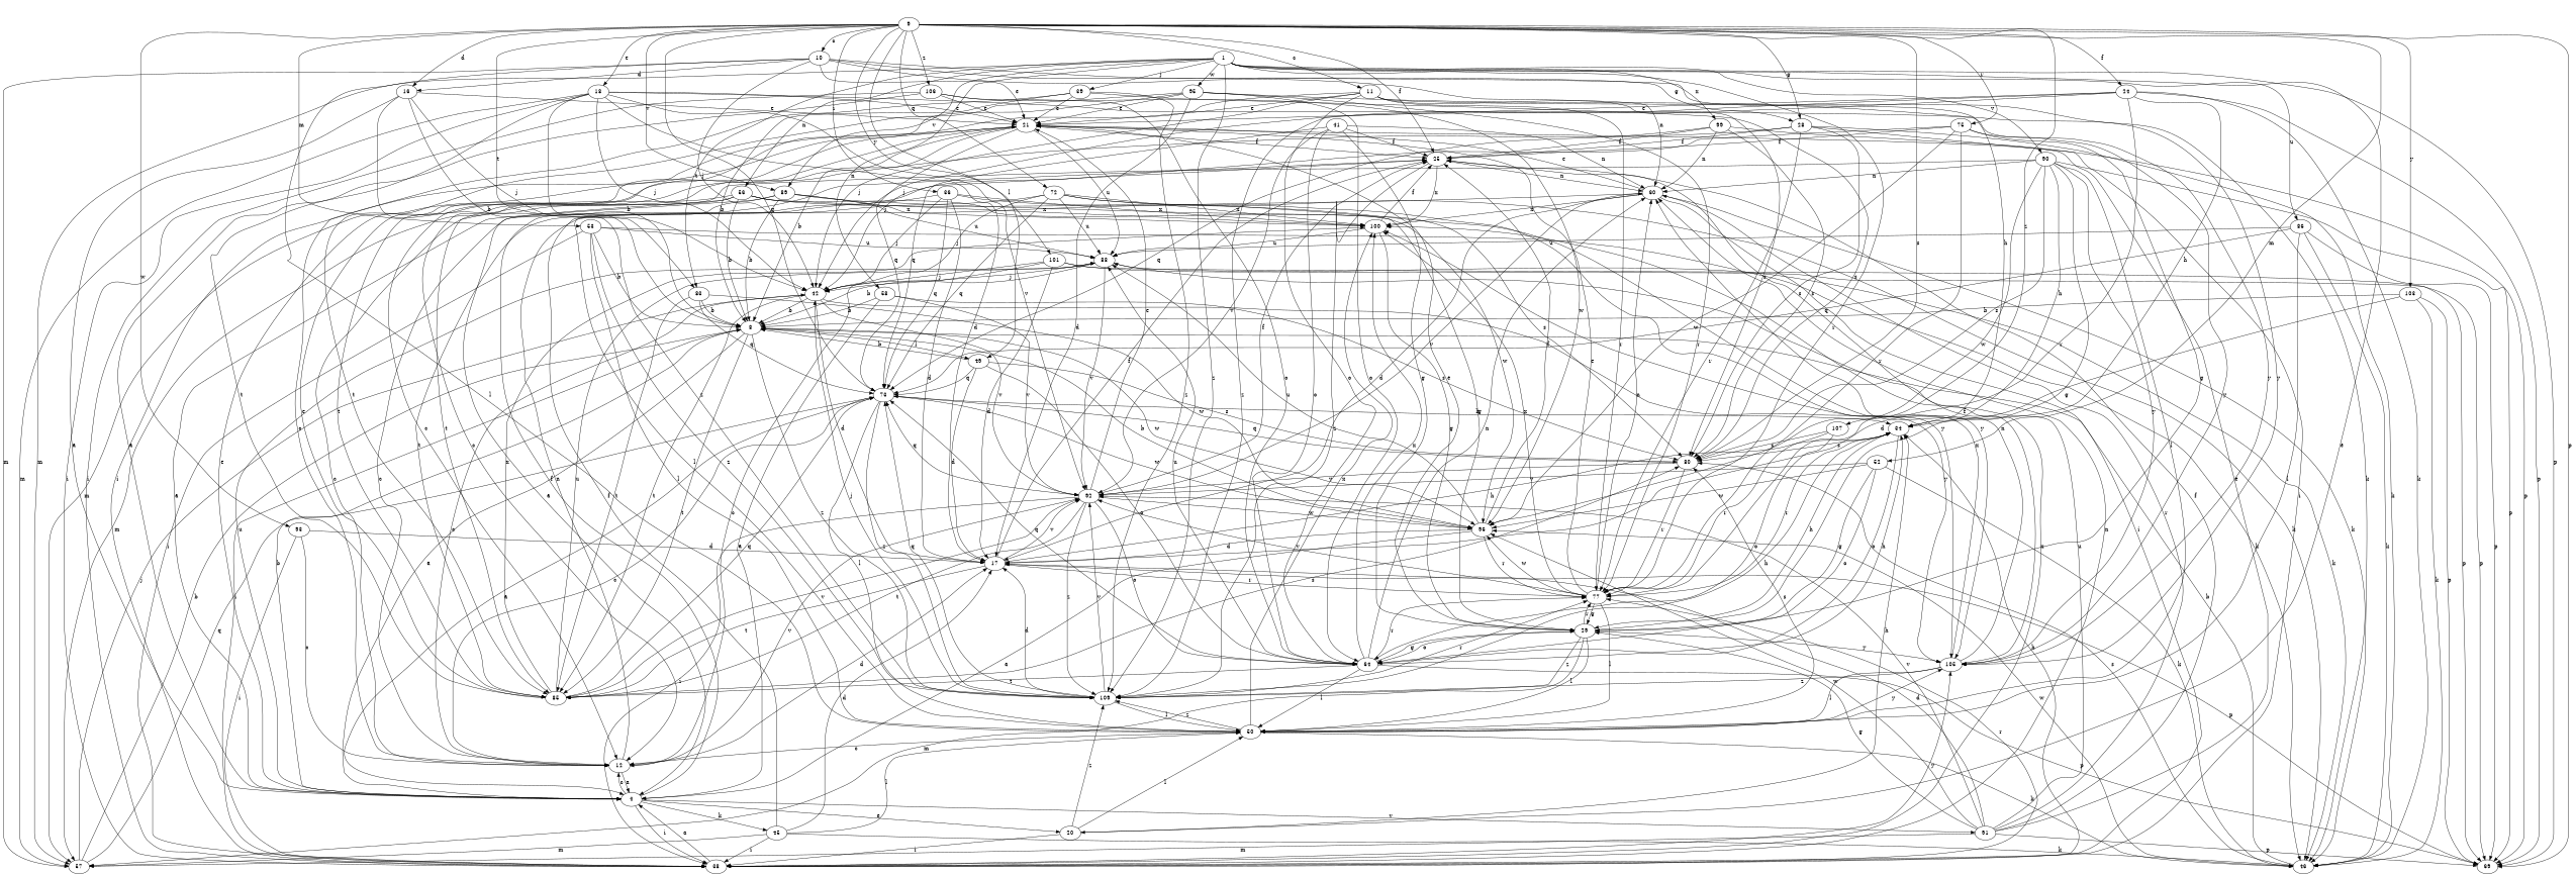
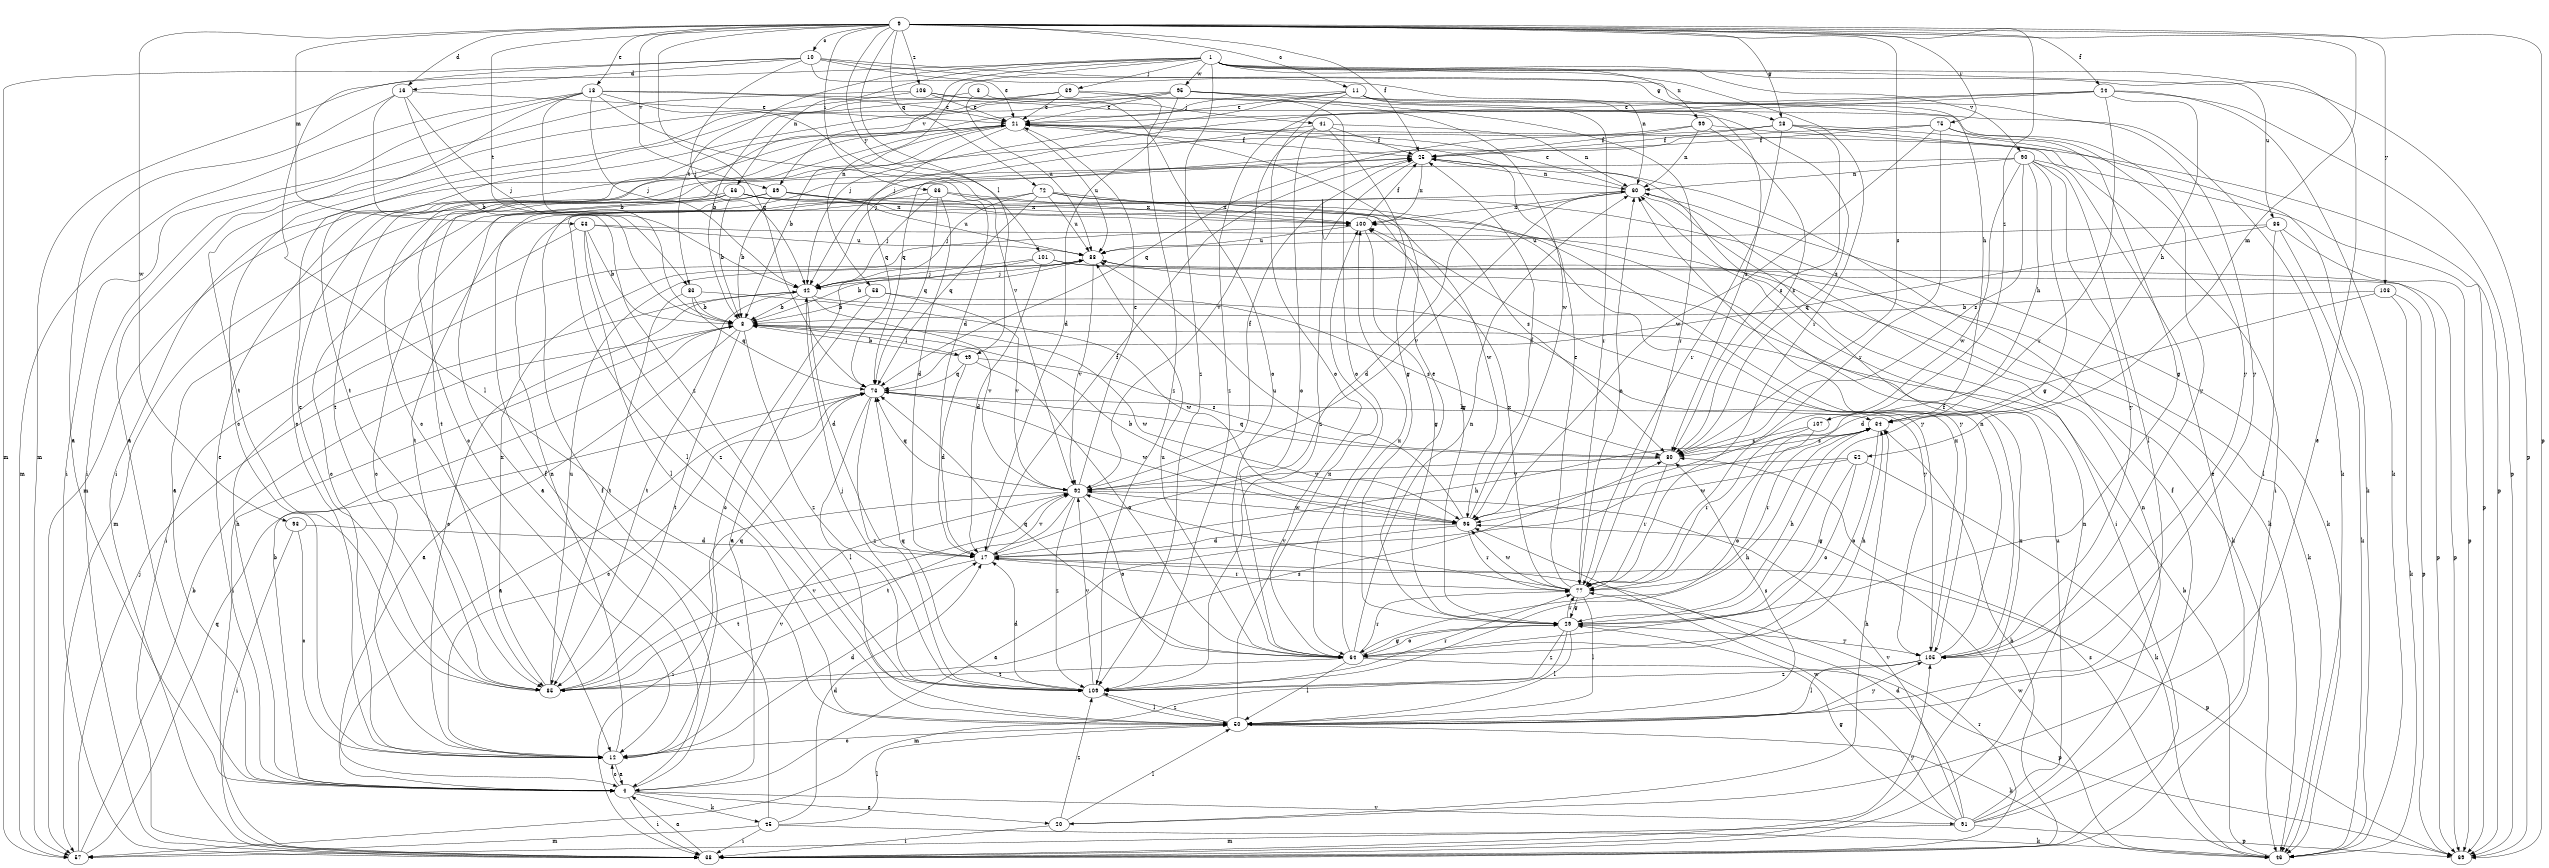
  strict digraph {
    n1 [label=9]
    10
    11
    16
    18
    24
    25
    28
    36
    49
    52
    53
    69
    72
    73
    75
    80
    83
    89
    93
    101
    103
    106
    107
    n25 [label=57]
    21
    34
    42
    50
    60
    77
    38
    46
    64
    109
    4
    8
    85
    17
    92
    105
    100
    12
    29
    96
    88
    1
    20
    39
    56
    58
    86
    90
    95
    99
+   3
    41
    45
    91
    n1 -> 10 [label=c]
    n1 -> 11 [label=c]
    n1 -> 16 [label=d]
    n1 -> 18 [label=e]
    n1 -> 24 [label=f]
    n1 -> 25 [label=f]
    n1 -> 28 [label=g]
    n1 -> 36 [label=i]
    n1 -> 49 [label=l]
    n1 -> 52 [label=m]
    n1 -> 53 [label=m]
    n1 -> 69 [label=p]
    n1 -> 72 [label=q]
    n1 -> 73 [label=q]
    n1 -> 75 [label=r]
    n1 -> 80 [label=s]
    n1 -> 83 [label=t]
    n1 -> 89 [label=v]
    n1 -> 93 [label=w]
    n1 -> 101 [label=y]
    n1 -> 103 [label=y]
    n1 -> 106 [label=z]
    n1 -> 107 [label=z]
    10 -> 16 [label=d]
    10 -> 28 [label=g]
    10 -> n25 [label=m]
    10 -> 21 [label=e]
    10 -> 34 [label=h]
    10 -> 42 [label=j]
    10 -> 50 [label=l]
    10 -> 60 [label=n]
    11 -> 80 [label=s]
    11 -> 21 [label=e]
    11 -> 42 [label=j]
    11 -> 77 [label=r]
    11 -> 38 [label=i]
    11 -> 46 [label=k]
    11 -> 64 [label=o]
    16 -> 21 [label=e]
    16 -> 42 [label=j]
    16 -> 109 [label=z]
    16 -> 4 [label=a]
    16 -> 8 [label=b]
    18 -> n25 [label=m]
    18 -> 21 [label=e]
    18 -> 42 [label=j]
    18 -> 38 [label=i]
    18 -> 8 [label=b]
    18 -> 85 [label=t]
    18 -> 17 [label=d]
    18 -> 92 [label=v]
    18 -> 105 [label=y]
    24 -> 69 [label=p]
    24 -> 21 [label=e]
    24 -> 34 [label=h]
    24 -> 42 [label=j]
    24 -> 77 [label=r]
    24 -> 46 [label=k]
    24 -> 109 [label=z]
    25 -> 60 [label=n]
    25 -> 109 [label=z]
    25 -> 100 [label=x]
    28 -> 25 [label=f]
    28 -> 80 [label=s]
    28 -> 77 [label=r]
    28 -> 38 [label=i]
    28 -> 46 [label=k]
    28 -> 12 [label=c]
    36 -> 73 [label=q]
    36 -> 42 [label=j]
    36 -> 85 [label=t]
    36 -> 17 [label=d]
    36 -> 100 [label=x]
    36 -> 29 [label=g]
    49 -> 73 [label=q]
    49 -> 80 [label=s]
    49 -> 64 [label=o]
    49 -> 8 [label=b]
    49 -> 17 [label=d]
    52 -> 46 [label=k]
    52 -> 64 [label=o]
    52 -> 92 [label=v]
    52 -> 29 [label=g]
    52 -> 96 [label=w]
    53 -> 50 [label=l]
    53 -> 38 [label=i]
    53 -> 46 [label=k]
    53 -> 109 [label=z]
    53 -> 8 [label=b]
    53 -> 88 [label=u]
    72 -> 73 [label=q]
    72 -> 42 [label=j]
    72 -> 50 [label=l]
    72 -> 46 [label=k]
    72 -> 105 [label=y]
    72 -> 100 [label=x]
    72 -> 88 [label=u]
    73 -> 34 [label=h]
    73 -> 50 [label=l]
    73 -> 109 [label=z]
    73 -> 4 [label=a]
    73 -> 12 [label=c]
    73 -> 96 [label=w]
    75 -> 25 [label=f]
    75 -> 42 [label=j]
    75 -> 77 [label=r]
    75 -> 105 [label=y]
    75 -> 29 [label=g]
    75 -> 96 [label=w]
    80 -> 73 [label=q]
    80 -> 77 [label=r]
    80 -> 92 [label=v]
    83 -> 73 [label=q]
    83 -> 8 [label=b]
    83 -> 85 [label=t]
    83 -> 96 [label=w]
    89 -> 80 [label=s]
    89 -> 4 [label=a]
    89 -> 8 [label=b]
    89 -> 100 [label=x]
    89 -> 12 [label=c]
    89 -> 88 [label=u]
    93 -> 38 [label=i]
    93 -> 17 [label=d]
    93 -> 12 [label=c]
    101 -> 69 [label=p]
    101 -> 42 [label=j]
    101 -> 46 [label=k]
    101 -> 17 [label=d]
    101 -> 12 [label=c]
    103 -> 69 [label=p]
    103 -> 46 [label=k]
    103 -> 8 [label=b]
    103 -> 17 [label=d]
    106 -> 21 [label=e]
    106 -> 38 [label=i]
    106 -> 64 [label=o]
    106 -> 4 [label=a]
    106 -> 96 [label=w]
    107 -> 80 [label=s]
    107 -> 77 [label=r]
    107 -> 64 [label=o]
    n25 -> 73 [label=q]
    n25 -> 42 [label=j]
    n25 -> 8 [label=b]
    21 -> 25 [label=f]
    21 -> 73 [label=q]
    21 -> n25 [label=m]
    21 -> 8 [label=b]
    21 -> 85 [label=t]
    21 -> 88 [label=u]
    34 -> 80 [label=s]
    34 -> 77 [label=r]
    34 -> 64 [label=o]
    42 -> 8 [label=b]
    42 -> 85 [label=t]
    42 -> 17 [label=d]
    42 -> 92 [label=v]
    42 -> 105 [label=y]
    42 -> 12 [label=c]
    50 -> 80 [label=s]
    50 -> 46 [label=k]
    50 -> 109 [label=z]
    50 -> 105 [label=y]
    50 -> 100 [label=x]
    50 -> 12 [label=c]
    60 -> 21 [label=e]
    60 -> 38 [label=i]
    60 -> 46 [label=k]
    60 -> 17 [label=d]
    60 -> 92 [label=v]
    60 -> 100 [label=x]
    77 -> 21 [label=e]
    77 -> 50 [label=l]
    77 -> 60 [label=n]
    77 -> 92 [label=v]
    77 -> 100 [label=x]
    77 -> 29 [label=g]
    77 -> 96 [label=w]
    38 -> 34 [label=h]
    38 -> 60 [label=n]
    38 -> 77 [label=r]
    38 -> 4 [label=a]
    38 -> 105 [label=y]
    38 -> 100 [label=x]
    46 -> 80 [label=s]
    46 -> 8 [label=b]
    46 -> 96 [label=w]
    64 -> 69 [label=p]
    64 -> 73 [label=q]
    64 -> 34 [label=h]
    64 -> 50 [label=l]
    64 -> 60 [label=n]
    64 -> 77 [label=r]
    64 -> 85 [label=t]
    64 -> 100 [label=x]
    64 -> 29 [label=g]
    64 -> 88 [label=u]
    109 -> 73 [label=q]
    109 -> 34 [label=h]
    109 -> 42 [label=j]
    109 -> 50 [label=l]
    109 -> 77 [label=r]
    109 -> 17 [label=d]
    109 -> 92 [label=v]
    4 -> 25 [label=f]
    4 -> 21 [label=e]
    4 -> 38 [label=i]
    4 -> 8 [label=b]
    4 -> 12 [label=c]
-   4 -> 88 [label=u]
+   4 -> 88 [label=h]
    4 -> 20 [label=e]
    4 -> 45 [label=k]
    4 -> 91 [label=v]
    8 -> 49 [label=l]
    8 -> 38 [label=i]
    8 -> 109 [label=z]
    8 -> 4 [label=a]
    8 -> 85 [label=t]
    8 -> 96 [label=w]
    85 -> 73 [label=q]
    85 -> 80 [label=s]
    85 -> 21 [label=e]
    85 -> 92 [label=v]
    85 -> 100 [label=x]
    85 -> 88 [label=u]
    17 -> 25 [label=f]
    17 -> 69 [label=p]
    17 -> 34 [label=h]
    17 -> 77 [label=r]
    17 -> 85 [label=t]
    17 -> 92 [label=v]
    92 -> 25 [label=f]
    92 -> 73 [label=q]
    92 -> 21 [label=e]
    92 -> 38 [label=i]
    92 -> 64 [label=o]
    92 -> 109 [label=z]
    92 -> 85 [label=t]
    92 -> 96 [label=w]
    105 -> 25 [label=f]
    105 -> 50 [label=l]
    105 -> 60 [label=n]
    105 -> 109 [label=z]
    105 -> 100 [label=x]
    100 -> 25 [label=f]
    100 -> 29 [label=g]
    100 -> 88 [label=u]
    12 -> 60 [label=n]
    12 -> 4 [label=a]
    12 -> 17 [label=d]
    12 -> 92 [label=v]
    29 -> n25 [label=m]
    29 -> 21 [label=e]
    29 -> 34 [label=h]
    29 -> 50 [label=l]
    29 -> 77 [label=r]
    29 -> 64 [label=o]
    29 -> 109 [label=z]
    29 -> 105 [label=y]
    96 -> 25 [label=f]
    96 -> 77 [label=r]
    96 -> 4 [label=a]
    96 -> 8 [label=b]
    96 -> 17 [label=d]
    96 -> 88 [label=u]
    88 -> 69 [label=p]
    88 -> 42 [label=j]
    88 -> 8 [label=b]
    88 -> 92 [label=v]
    1 -> 69 [label=p]
    1 -> 83 [label=t]
    1 -> 89 [label=v]
    1 -> n25 [label=m]
    1 -> 77 [label=r]
    1 -> 109 [label=z]
    1 -> 20 [label=e]
    1 -> 39 [label=j]
    1 -> 56 [label=n]
    1 -> 58 [label=n]
    1 -> 86 [label=u]
    1 -> 90 [label=v]
    1 -> 95 [label=w]
    1 -> 99 [label=x]
    20 -> 34 [label=h]
    20 -> 50 [label=l]
    20 -> 38 [label=i]
    20 -> 109 [label=z]
    39 -> 80 [label=s]
    39 -> 21 [label=e]
    39 -> 109 [label=z]
    39 -> 8 [label=b]
    39 -> 12 [label=c]
    56 -> n25 [label=m]
    56 -> 4 [label=a]
    56 -> 8 [label=b]
    56 -> 105 [label=y]
    56 -> 100 [label=x]
    56 -> 12 [label=c]
    56 -> 96 [label=w]
    58 -> 80 [label=s]
    58 -> 4 [label=a]
    58 -> 8 [label=b]
    58 -> 92 [label=v]
    86 -> 69 [label=p]
    86 -> 73 [label=q]
    86 -> 50 [label=l]
    86 -> 46 [label=k]
    86 -> 88 [label=u]
    90 -> 69 [label=p]
    90 -> 80 [label=s]
    90 -> 34 [label=h]
    90 -> 50 [label=l]
    90 -> 60 [label=n]
    90 -> 85 [label=t]
    90 -> 105 [label=y]
    90 -> 29 [label=g]
    90 -> 96 [label=w]
    95 -> 21 [label=e]
    95 -> 77 [label=r]
    95 -> 64 [label=o]
    95 -> 85 [label=t]
    95 -> 17 [label=d]
    95 -> 105 [label=y]
    95 -> 12 [label=c]
    99 -> 25 [label=f]
    99 -> 69 [label=p]
    99 -> 73 [label=q]
    99 -> 80 [label=s]
    99 -> 60 [label=n]
+   3 -> 12 [label=c]
+   3 -> 88 [label=u]
+   3 -> 41 [label=j]
    41 -> 25 [label=f]
    41 -> 73 [label=q]
    41 -> 60 [label=n]
    41 -> 64 [label=o]
    41 -> 92 [label=v]
    41 -> 29 [label=g]
    45 -> 25 [label=f]
    45 -> n25 [label=m]
    45 -> 50 [label=l]
    45 -> 38 [label=i]
    45 -> 46 [label=k]
    45 -> 17 [label=d]
    91 -> 25 [label=f]
    91 -> 69 [label=p]
    91 -> n25 [label=m]
    91 -> 21 [label=e]
-   91 -> 60 [label=r]
+   91 -> 60 [label=n]
    91 -> 17 [label=d]
    91 -> 92 [label=v]
    91 -> 29 [label=g]
    91 -> 96 [label=w]
    91 -> 88 [label=u]
  }
